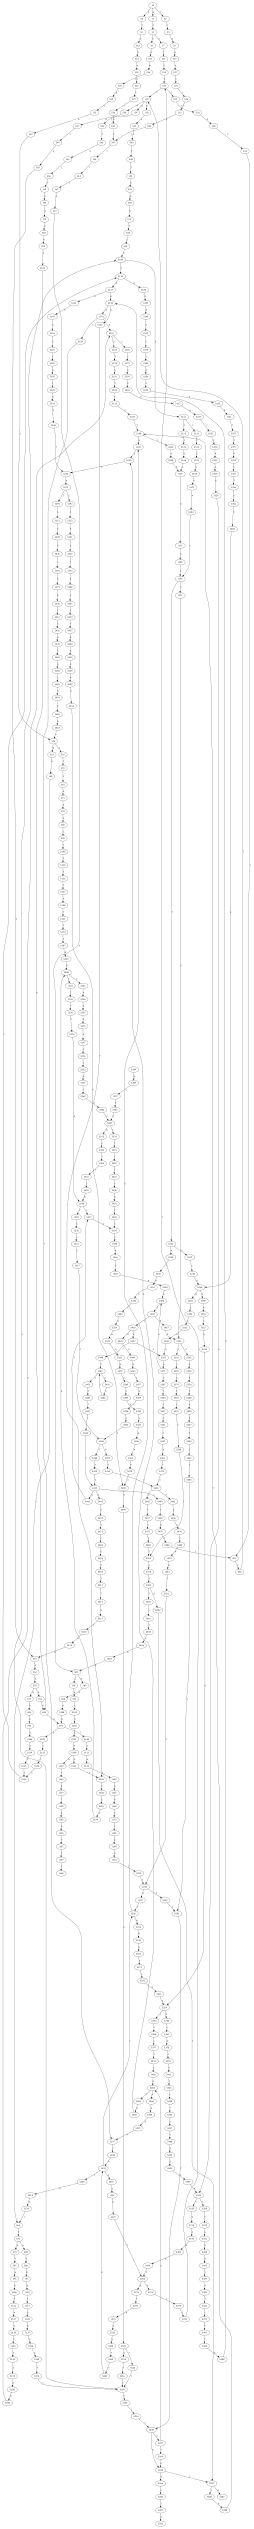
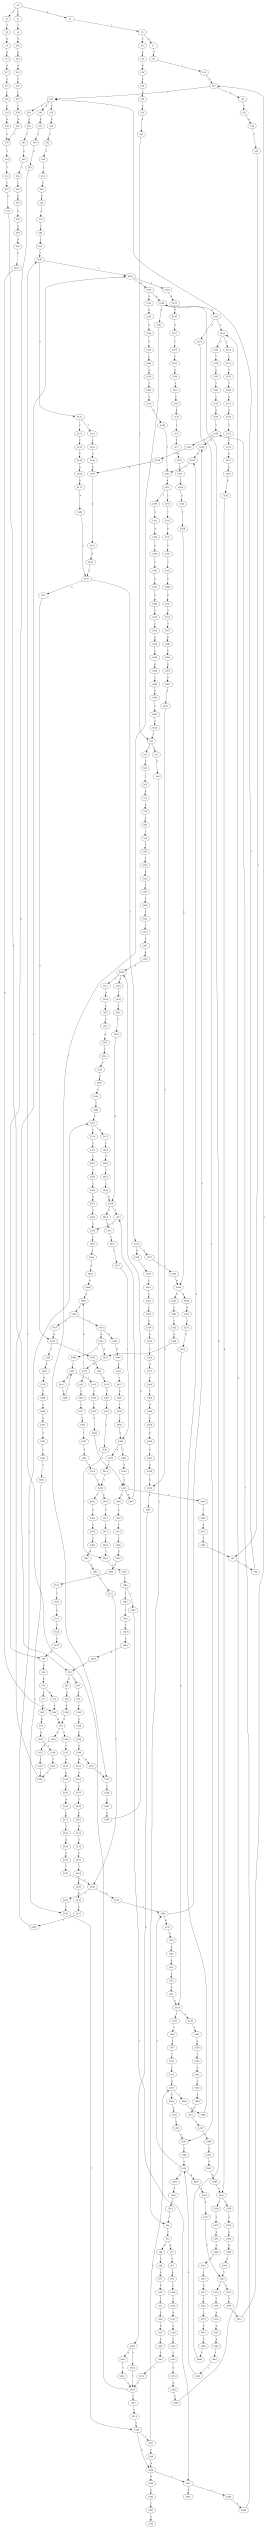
  strict digraph {
    fontname="IBM Plex Mono"
    node [fontname="IBM Plex Mono"]
    edge [fontname="IBM Plex Mono"]
    S0
    S1
    S2
    S3
    S4
    S5
    S6
    S7
    S8
    S9
    S10
    S11
    S12
    S13
    S14
    S15
    S16
    S17
    S18
    S19
    S20
    S21
    S22
    S23
    S24
    S25
    S26
    S27
    S28
    S29
    S30
    S31
    S32
    S33
    S34
    S35
    S36
    S37
    S38
    S39
    S40
    S41
    S42
    S43
    S44
    S45
    S46
    S47
    S48
    S49
    S50
    S51
    S52
    S53
    S54
    S55
    S56
    S57
    S58
    S59
    S60
    S61
    S62
    S63
    S64
    S65
    S66
    S67
    S68
    S69
    S70
    S71
    S72
    S73
    S74
    S75
    S76
    S77
    S78
    S79
    S80
    S81
    S82
    S83
    S84
    S85
    S86
    S87
    S88
    S89
    S90
    S91
    S92
    S93
    S94
    S95
    S96
    S97
    S98
    S99
    S100
    S101
    S102
    S103
    S104
    S105
    S106
    S107
    S108
    S109
    S110
    S111
    S112
    S113
    S114
    S115
    S116
    S117
    S118
    S119
    S120
    S121
    S122
    S123
    S124
    S125
    S126
    S127
    S128
    S129
    S130
    S131
    S132
    S133
    S134
    S135
    S136
    S137
    S138
    S139
    S140
    S141
    S142
    S143
    S144
    S145
    S146
    S147
    S148
    S149
    S150
    S151
    S152
    S153
    S154
    S155
    S156
    S157
    S158
    S159
    S160
    S161
    S162
    S163
    S164
    S165
    S166
    S167
    S168
    S169
    S170
    S171
    S172
    S173
    S174
    S175
    S176
    S177
    S178
    S179
    S180
    S181
    S182
    S183
    S184
    S185
    S186
    S187
    S188
    S189
    S190
    S191
    S192
    S193
    S194
    S195
    S196
    S197
    S198
    S199
    S200
    S201
    S202
    S203
    S204
    S205
    S206
    S207
    S208
    S209
    S210
    S211
    S212
    S213
    S214
    S215
    S216
    S217
    S218
    S219
    S220
    S221
    S222
    S223
    S224
    S225
    S226
    S227
    S228
    S229
    S230
    S231
    S232
    S233
    S234
    S235
    S236
    S237
    S238
    S239
    S240
    S241
    S242
    S243
    S244
    S245
    S246
    S247
    S248
    S249
    S250
    S251
    S252
    S253
    S254
    S255
    S256
    S257
    S258
    S259
    S260
    S261
    S262
    S263
    S264
    S265
    S266
    S267
    S268
    S269
    S270
    S271
    S272
    S273
    S274
    S275
    S276
    S277
    S278
    S279
    S280
    S281
    S282
    n284 [label=S583]
    S284
    S285
    S286
    S287
    S288
    S289
    S290
    S291
    S292
    S293
    S294
    S295
    S296
    S297
    S298
    S299
    S300
    S301
    S302
    S303
    S304
    S305
    S306
    S307
    S308
    S309
    S310
    S311
    S312
    S313
    S314
    S315
    S316
    S317
    S318
    S319
    n321 [label=S820]
    S321
    S322
    S323
    S324
    S325
    S326
    S327
    S328
    S329
    S330
    S331
    S332
    S333
    S334
    S335
    S336
    S337
    S338
    S339
    S340
    S341
    S342
    S343
    S344
    S345
    S346
    S347
    S348
    S349
    S350
    S351
    S352
    S353
    S354
    S355
    S356
    S357
    S358
    S359
    S360
    S361
    S362
    S363
    S364
    S365
    S366
    S367
    S368
    S369
    S370
    S371
    S372
    S373
    S374
    S375
    S376
    S377
    S378
    S379
    S380
    S381
    S382
    S383
    S384
    S385
    S386
    S387
    S388
    S389
    S390
    S391
    S392
    S393
    S394
    S395
    S396
    S397
    S398
    S399
    S400
    S401
    S402
    S403
    S404
    S405
    S406
    S407
    S408
    S409
    S410
    S411
    S412
    S413
    S414
    S415
    S416
    S417
    S418
    S419
    S420
    S421
    S422
    S423
    S424
    S425
    S426
    S427
    S428
    S429
    S430
    S431
    S432
    S433
    S434
    S435
    S436
    S437
    S438
    S439
    S440
    S441
    S442
    S443
    S444
    S445
    S446
    S447
    S448
    S449
    S450
    S451
    S452
    S453
    S454
    S455
    S456
    S457
    S458
    S459
    S460
    S461
    S462
    S463
    S464
    S465
    S466
    S467
    S468
    S469
    S470
    S471
    S472
    S473
    S474
    S475
    S476
    S477
    S478
    S479
    S480
    S481
    S482
    S483
    S484
    S485
    S486
    S487
    S488
    S489
    S490
    S491
    S492
    S493
    S494
    S495
    S496
    S497
    S498
    S499
    S500
    S501
    S502
    S503
    S504
    S505
    S506
    S507
    S508
    S509
    S510
    S511
    S512
    S513
    S514
    S515
    S516
    S517
    S518
    S519
    S0 -> S1 [label=G]
    S0 -> S2 [label=T]
    S0 -> S3 [label=C]
    S1 -> S4 [label=T]
    S2 -> S5 [label=T]
    S3 -> S6 [label=T]
    S4 -> S7 [label=G]
    S4 -> S8 [label=C]
    S5 -> S9 [label=G]
    S6 -> S10 [label=G]
    S7 -> S11 [label=T]
    S8 -> S12 [label=G]
    S9 -> S13 [label=A]
    S10 -> S14 [label=G]
    S11 -> S15 [label=C]
    S12 -> S16 [label=A]
    S13 -> S17 [label=A]
    S14 -> S18 [label=A]
    S15 -> S19 [label=C]
    S16 -> S20 [label=C]
    S17 -> S21 [label=C]
    S18 -> S22 [label=C]
    S19 -> S23 [label=T]
    S19 -> S24 [label=C]
    S20 -> S25 [label=G]
    S21 -> S26 [label=C]
    S22 -> S27 [label=C]
    S23 -> S28 [label=G]
    S23 -> S29 [label=A]
    S23 -> S30 [label=T]
    S24 -> S31 [label=T]
    S25 -> S32 [label=C]
    S26 -> S33 [label=C]
    S27 -> S34 [label=C]
    S28 -> S35 [label=G]
    S29 -> S36 [label=C]
    S30 -> S37 [label=G]
    S31 -> S38 [label=G]
    S32 -> S39 [label=G]
    S33 -> S40 [label=G]
    S34 -> S41 [label=G]
    S35 -> S42 [label=C]
    S36 -> S43 [label=T]
    S37 -> S44 [label=T]
    S38 -> S45 [label=T]
    S39 -> S46 [label=C]
    S40 -> S47 [label=T]
    S41 -> S47 [label=T]
    S42 -> S48 [label=C]
    S43 -> S49 [label=A]
    S44 -> S50 [label=A]
    S45 -> S51 [label=C]
    S46 -> S52 [label=C]
    S46 -> S53 [label=G]
    S47 -> S54 [label=C]
    S48 -> S55 [label=T]
    S49 -> S56 [label=C]
    S50 -> S57 [label=G]
    S51 -> S58 [label=C]
    S52 -> S59 [label=T]
    S53 -> S60 [label=G]
    S54 -> S61 [label=T]
    S55 -> S62 [label=G]
    S56 -> S63 [label=C]
    S57 -> S64 [label=G]
    S58 -> S23 [label=T]
    S59 -> S65 [label=C]
    S60 -> S66 [label=C]
    S61 -> S67 [label=C]
    S62 -> S68 [label=G]
    S63 -> S69 [label=A]
    S64 -> S70 [label=A]
    S65 -> S71 [label=G]
    S66 -> S72 [label=T]
    S67 -> S73 [label=G]
    S68 -> S74 [label=G]
    S69 -> S75 [label=G]
    S70 -> S76 [label=G]
    S70 -> S77 [label=A]
    S71 -> S78 [label=G]
    S72 -> S79 [label=A]
    S72 -> S80 [label=G]
    S73 -> S81 [label=G]
    S74 -> S82 [label=T]
    S75 -> S83 [label=G]
    S76 -> S84 [label=A]
    S77 -> S85 [label=A]
    S78 -> S86 [label=G]
    S79 -> S87 [label=T]
    S80 -> S88 [label=G]
    S81 -> S89 [label=A]
    S81 -> S90 [label=C]
    S82 -> S91 [label=C]
    S83 -> S92 [label=A]
    S84 -> S93 [label=G]
    S85 -> S94 [label=G]
    S86 -> S95 [label=C]
    S87 -> S96 [label=A]
    S88 -> S97 [label=A]
    S89 -> S98 [label=G]
    S90 -> S99 [label=A]
    S91 -> S100 [label=C]
    S92 -> S101 [label=G]
    S93 -> S102 [label=T]
    S93 -> S103 [label=G]
    S94 -> S104 [label=G]
    S95 -> S105 [label=T]
    S96 -> S106 [label=G]
    S97 -> S107 [label=A]
    S98 -> S108 [label=A]
    S99 -> S109 [label=C]
    S100 -> S110 [label=C]
    S100 -> S111 [label=G]
    S101 -> S84 [label=A]
    S102 -> S112 [label=C]
    S103 -> S113 [label=T]
    S104 -> S114 [label=T]
    S105 -> S115 [label=C]
    S106 -> S116 [label=T]
    S107 -> S117 [label=T]
    S108 -> S93 [label=G]
    S109 -> S118 [label=C]
    S110 -> S119 [label=G]
    S110 -> S120 [label=A]
    S111 -> S121 [label=C]
    S111 -> S122 [label=T]
    S112 -> S123 [label=A]
    S113 -> S124 [label=C]
    S114 -> S125 [label=C]
    S115 -> S126 [label=A]
    S116 -> S127 [label=A]
    S117 -> S128 [label=G]
    S118 -> S129 [label=G]
    S119 -> S130 [label=A]
    S119 -> S131 [label=G]
    S120 -> S132 [label=G]
    S121 -> S133 [label=C]
    S122 -> S134 [label=C]
    S123 -> S135 [label=G]
    S124 -> S136 [label=C]
    S125 -> S136 [label=C]
    S126 -> S137 [label=C]
    S127 -> S138 [label=G]
    S128 -> S139 [label=G]
    S129 -> S140 [label=A]
    S130 -> S141 [label=A]
    S130 -> S142 [label=G]
    S131 -> S143 [label=A]
    S132 -> S144 [label=A]
    S133 -> S145 [label=G]
    S134 -> S146 [label=G]
    S135 -> S147 [label=G]
    S136 -> S110 [label=C]
    S137 -> S148 [label=G]
    S138 -> S149 [label=C]
    S139 -> S150 [label=G]
    S140 -> S151 [label=G]
    S140 -> S152 [label=A]
    S141 -> S153 [label=A]
    S141 -> S154 [label=G]
    S142 -> S155 [label=T]
    S143 -> S156 [label=G]
    S144 -> S157 [label=G]
    S145 -> S158 [label=G]
    S146 -> S159 [label=G]
    S147 -> S160 [label=A]
    S148 -> S161 [label=T]
    S149 -> S162 [label=C]
    S150 -> S163 [label=G]
    S151 -> S155 [label=T]
    S152 -> S164 [label=T]
    S153 -> S165 [label=G]
    S153 -> S166 [label=C]
    S154 -> S167 [label=T]
    S155 -> S168 [label=C]
    S156 -> S169 [label=G]
    S157 -> S170 [label=C]
    S158 -> S171 [label=A]
    S159 -> S172 [label=A]
    S160 -> S173 [label=C]
    S161 -> S174 [label=C]
    S162 -> S175 [label=G]
    S163 -> S176 [label=T]
    S164 -> S177 [label=G]
    S165 -> S178 [label=T]
    S166 -> S179 [label=C]
    S167 -> S180 [label=C]
    S168 -> S181 [label=C]
    S169 -> S182 [label=C]
    S170 -> S183 [label=C]
    S171 -> S184 [label=A]
    S172 -> S185 [label=A]
    S173 -> S186 [label=C]
    S174 -> S187 [label=C]
    S175 -> S188 [label=A]
    S176 -> S189 [label=C]
    S177 -> S190 [label=T]
    S178 -> S191 [label=G]
    S179 -> S192 [label=C]
    S180 -> S193 [label=G]
    S181 -> S194 [label=A]
    S182 -> S195 [label=G]
    S183 -> S196 [label=A]
    S184 -> S197 [label=C]
    S185 -> S197 [label=C]
    S186 -> S198 [label=A]
    S187 -> S199 [label=A]
    S188 -> S200 [label=A]
    S189 -> S100 [label=C]
    S189 -> S201 [label=T]
    S190 -> S202 [label=A]
    S191 -> S203 [label=T]
    S192 -> S204 [label=C]
    S193 -> S205 [label=C]
    S193 -> S206 [label=T]
    S193 -> S207 [label=A]
    S194 -> S208 [label=G]
    S195 -> S209 [label=T]
    S196 -> S210 [label=C]
    S197 -> S211 [label=A]
    S197 -> S212 [label=T]
    S198 -> S213 [label=G]
    S199 -> S208 [label=G]
    S200 -> S153 [label=A]
    S201 -> S214 [label=C]
    S202 -> S215 [label=G]
    S203 -> S216 [label=C]
    S204 -> S217 [label=G]
    S205 -> S218 [label=G]
    S206 -> S219 [label=A]
    S206 -> S220 [label=G]
    S207 -> S221 [label=G]
    S208 -> S222 [label=T]
    S208 -> S223 [label=C]
    S209 -> S224 [label=G]
    S210 -> S225 [label=G]
    S211 -> S226 [label=G]
    S212 -> S227 [label=G]
    S212 -> S228 [label=A]
    S213 -> S229 [label=T]
    S214 -> S230 [label=T]
    S215 -> S231 [label=T]
    S216 -> S232 [label=G]
    S217 -> S233 [label=A]
    S218 -> S234 [label=G]
    S219 -> S235 [label=A]
    S220 -> S236 [label=G]
    S221 -> S237 [label=G]
    S222 -> S238 [label=A]
    S223 -> S239 [label=T]
    S224 -> S240 [label=G]
    S225 -> S241 [label=G]
    S226 -> S242 [label=G]
    S226 -> S243 [label=C]
    S227 -> S244 [label=C]
    S228 -> S245 [label=C]
    S229 -> S246 [label=C]
    S230 -> S247 [label=C]
    S230 -> S248 [label=G]
    S231 -> S249 [label=T]
    S232 -> S250 [label=T]
    S233 -> S251 [label=C]
    S234 -> S66 [label=C]
    S235 -> S252 [label=G]
    S236 -> S253 [label=T]
    S237 -> S254 [label=T]
    S238 -> S255 [label=G]
    S239 -> S256 [label=T]
    S240 -> S253 [label=T]
    S241 -> S257 [label=T]
    S242 -> S258 [label=A]
    S243 -> S259 [label=C]
    S244 -> S260 [label=A]
    S245 -> S261 [label=A]
    S246 -> S262 [label=G]
    S246 -> S263 [label=T]
    S247 -> S264 [label=T]
    S247 -> S265 [label=G]
    S248 -> S266 [label=A]
    S248 -> S267 [label=T]
    S249 -> S268 [label=T]
    S250 -> S220 [label=G]
    S250 -> S269 [label=C]
    S251 -> S270 [label=T]
    S252 -> S271 [label=A]
    S253 -> S272 [label=A]
    S254 -> S273 [label=G]
    S254 -> S274 [label=A]
    S255 -> S275 [label=G]
    S256 -> S276 [label=C]
    S257 -> S277 [label=T]
    S258 -> S278 [label=A]
    S259 -> S279 [label=G]
    S260 -> S280 [label=G]
    S260 -> S281 [label=A]
    S261 -> S282 [label=A]
    S262 -> S206 [label=T]
    S263 -> n284 [label=C]
    S264 -> S248 [label=G]
    S265 -> S284 [label=A]
    S265 -> S285 [label=T]
    S266 -> S286 [label=G]
    S267 -> S287 [label=A]
    S267 -> S288 [label=C]
+   S268 -> S289 [label=C]
    S269 -> S290 [label=G]
    S270 -> S291 [label=A]
    S271 -> S292 [label=C]
    S272 -> S293 [label=T]
    S272 -> S294 [label=C]
    S273 -> S295 [label=T]
    S274 -> S296 [label=T]
    S275 -> S297 [label=G]
    S276 -> S298 [label=A]
    S277 -> S299 [label=A]
    S278 -> S300 [label=T]
    S279 -> S301 [label=T]
    S280 -> S302 [label=A]
    S281 -> S303 [label=C]
    S282 -> S304 [label=C]
    n284 -> S230 [label=T]
    S284 -> S305 [label=A]
    S285 -> S306 [label=G]
    S286 -> S307 [label=T]
    S288 -> S308 [label=G]
    S289 -> S309 [label=A]
    S290 -> S159 [label=G]
    S291 -> S310 [label=G]
    S292 -> S311 [label=G]
    S293 -> S312 [label=G]
    S294 -> S313 [label=C]
    S295 -> S314 [label=C]
    S296 -> S315 [label=A]
    S297 -> S316 [label=T]
    S298 -> S317 [label=T]
    S298 -> S318 [label=C]
    S299 -> S319 [label=C]
    S300 -> n321 [label=A]
    S301 -> S321 [label=C]
    S302 -> S322 [label=C]
    S303 -> S323 [label=C]
    S304 -> S324 [label=G]
    S305 -> S325 [label=G]
    S306 -> S236 [label=G]
    S307 -> S326 [label=A]
    S308 -> S250 [label=T]
    S309 -> S327 [label=C]
    S310 -> S328 [label=A]
    S311 -> S329 [label=G]
    S312 -> S330 [label=A]
    S313 -> S331 [label=G]
    S314 -> S19 [label=C]
    S315 -> S332 [label=A]
    S316 -> S333 [label=C]
    S317 -> S334 [label=C]
    S318 -> S335 [label=G]
    S319 -> S336 [label=T]
    n321 -> S337 [label=G]
    S321 -> S338 [label=C]
    S322 -> S339 [label=G]
    S323 -> S340 [label=A]
    S324 -> S341 [label=A]
    S325 -> S167 [label=T]
    S327 -> S342 [label=T]
    S328 -> S343 [label=A]
    S329 -> S344 [label=C]
    S329 -> S345 [label=A]
    S330 -> S346 [label=G]
    S331 -> S347 [label=G]
    S332 -> S348 [label=G]
    S333 -> S349 [label=A]
    S334 -> S350 [label=C]
    S335 -> S351 [label=C]
    S336 -> S352 [label=G]
    S337 -> S353 [label=T]
    S338 -> S354 [label=T]
    S339 -> S329 [label=G]
    S340 -> S355 [label=G]
    S341 -> S356 [label=A]
    S342 -> S357 [label=C]
    S343 -> S358 [label=T]
    S343 -> S359 [label=C]
    S344 -> S360 [label=T]
    S345 -> S361 [label=C]
    S346 -> S362 [label=C]
    S347 -> S363 [label=T]
    S348 -> S364 [label=T]
    S349 -> S365 [label=C]
    S350 -> S366 [label=A]
    S351 -> S367 [label=C]
    S352 -> S368 [label=C]
    S353 -> S369 [label=C]
    S354 -> S370 [label=C]
    S355 -> S371 [label=A]
    S356 -> S372 [label=A]
    S357 -> S373 [label=G]
    S357 -> S374 [label=C]
    S358 -> S375 [label=C]
    S359 -> S376 [label=G]
    S360 -> S377 [label=C]
    S361 -> S378 [label=A]
    S362 -> S379 [label=G]
    S363 -> S380 [label=G]
    S364 -> S381 [label=C]
    S365 -> S382 [label=T]
    S366 -> S383 [label=G]
    S367 -> S384 [label=C]
    S368 -> S260 [label=A]
    S369 -> S385 [label=T]
    S370 -> S386 [label=T]
    S371 -> S387 [label=C]
    S371 -> S388 [label=A]
    S372 -> S389 [label=A]
    S373 -> S390 [label=C]
    S374 -> S391 [label=T]
    S375 -> S392 [label=G]
    S376 -> S393 [label=A]
    S377 -> S394 [label=T]
    S378 -> S395 [label=C]
    S379 -> S396 [label=G]
    S380 -> S397 [label=G]
    S381 -> S193 [label=G]
    S382 -> S357 [label=C]
    S383 -> S398 [label=A]
    S384 -> S399 [label=A]
    S384 -> S400 [label=T]
    S385 -> n284 [label=C]
    S386 -> S401 [label=T]
    S386 -> S402 [label=G]
    S387 -> S403 [label=T]
    S388 -> S404 [label=C]
    S389 -> S405 [label=C]
    S390 -> S406 [label=T]
    S391 -> S407 [label=T]
    S392 -> S408 [label=G]
    S393 -> S409 [label=G]
    S394 -> S410 [label=C]
    S395 -> S411 [label=A]
    S396 -> S412 [label=T]
    S397 -> S413 [label=T]
    S398 -> S388 [label=A]
    S399 -> S414 [label=T]
    S400 -> S415 [label=T]
    S401 -> S416 [label=C]
    S402 -> S267 [label=T]
    S403 -> S417 [label=C]
    S404 -> S418 [label=C]
    S404 -> S419 [label=A]
    S405 -> S420 [label=A]
    S406 -> S421 [label=T]
    S407 -> S422 [label=T]
    S408 -> S423 [label=G]
    S409 -> S424 [label=G]
    S410 -> S265 [label=G]
    S411 -> S425 [label=C]
    S412 -> S426 [label=C]
    S413 -> S427 [label=T]
    S414 -> S428 [label=C]
    S415 -> S429 [label=C]
    S416 -> S430 [label=T]
    S417 -> S431 [label=C]
    S418 -> S432 [label=A]
    S418 -> S433 [label=G]
    S419 -> S226 [label=G]
    S420 -> S434 [label=G]
    S421 -> S435 [label=C]
    S422 -> S436 [label=C]
    S423 -> S437 [label=T]
    S424 -> S254 [label=T]
    S425 -> S438 [label=C]
    S426 -> S439 [label=G]
    S427 -> S440 [label=A]
    S428 -> S441 [label=T]
    S428 -> S442 [label=G]
    S429 -> S443 [label=A]
    S429 -> S444 [label=C]
    S429 -> S445 [label=G]
    S430 -> S446 [label=C]
    S431 -> S447 [label=C]
    S432 -> S355 [label=G]
    S432 -> S448 [label=C]
    S433 -> S449 [label=G]
    S434 -> S450 [label=A]
    S435 -> S298 [label=A]
    S436 -> S451 [label=A]
    S437 -> S452 [label=A]
    S438 -> S453 [label=T]
    S439 -> S454 [label=C]
    S440 -> S455 [label=G]
    S441 -> S456 [label=G]
    S442 -> S457 [label=T]
    S443 -> S317 [label=T]
    S444 -> S458 [label=T]
    S445 -> S459 [label=A]
    S446 -> S460 [label=G]
    S447 -> S461 [label=A]
    S448 -> S462 [label=C]
    S449 -> S463 [label=A]
    S450 -> S464 [label=A]
    S451 -> S465 [label=T]
    S452 -> S466 [label=T]
    S453 -> S467 [label=C]
    S454 -> S468 [label=A]
    S455 -> S469 [label=A]
    S456 -> S470 [label=C]
    S457 -> S471 [label=C]
    S458 -> S472 [label=G]
    S459 -> S473 [label=T]
    S460 -> S81 [label=G]
    S461 -> S474 [label=T]
    S462 -> S475 [label=C]
    S462 -> S476 [label=A]
    S463 -> S477 [label=C]
    S464 -> S478 [label=G]
    S465 -> S334 [label=C]
    S466 -> S479 [label=C]
    S467 -> S480 [label=T]
    S468 -> S481 [label=C]
    S469 -> S482 [label=A]
    S470 -> S483 [label=C]
    S471 -> S484 [label=C]
    S472 -> S485 [label=T]
    S473 -> S486 [label=C]
    S474 -> S428 [label=C]
    S475 -> S487 [label=C]
    S476 -> S488 [label=C]
    S477 -> S489 [label=G]
    S478 -> S490 [label=G]
    S479 -> S491 [label=C]
    S480 -> S492 [label=A]
    S481 -> S493 [label=G]
    S482 -> S494 [label=G]
    S483 -> S495 [label=A]
    S484 -> S354 [label=T]
    S485 -> S51 [label=C]
    S486 -> S496 [label=G]
    S487 -> S497 [label=T]
    S488 -> S462 [label=C]
    S489 -> S498 [label=C]
    S490 -> S499 [label=G]
    S491 -> S500 [label=C]
    S492 -> S501 [label=G]
    S493 -> S502 [label=C]
    S494 -> S490 [label=G]
    S495 -> S503 [label=G]
    S496 -> S504 [label=T]
    S497 -> S505 [label=T]
    S498 -> S506 [label=C]
    S499 -> S507 [label=G]
    S500 -> S508 [label=G]
    S501 -> S509 [label=A]
    S502 -> S510 [label=G]
    S503 -> S511 [label=T]
    S504 -> S512 [label=T]
    S505 -> S429 [label=C]
    S506 -> S384 [label=C]
    S507 -> S513 [label=T]
    S507 -> S514 [label=G]
    S508 -> S130 [label=A]
    S509 -> S343 [label=A]
    S510 -> S46 [label=C]
    S511 -> S246 [label=C]
    S512 -> S515 [label=T]
    S513 -> S189 [label=C]
    S514 -> S516 [label=T]
    S515 -> S517 [label=G]
    S516 -> S189 [label=C]
    S517 -> S518 [label=T]
    S518 -> S519 [label=A]
    S519 -> S57 [label=G]
  }
